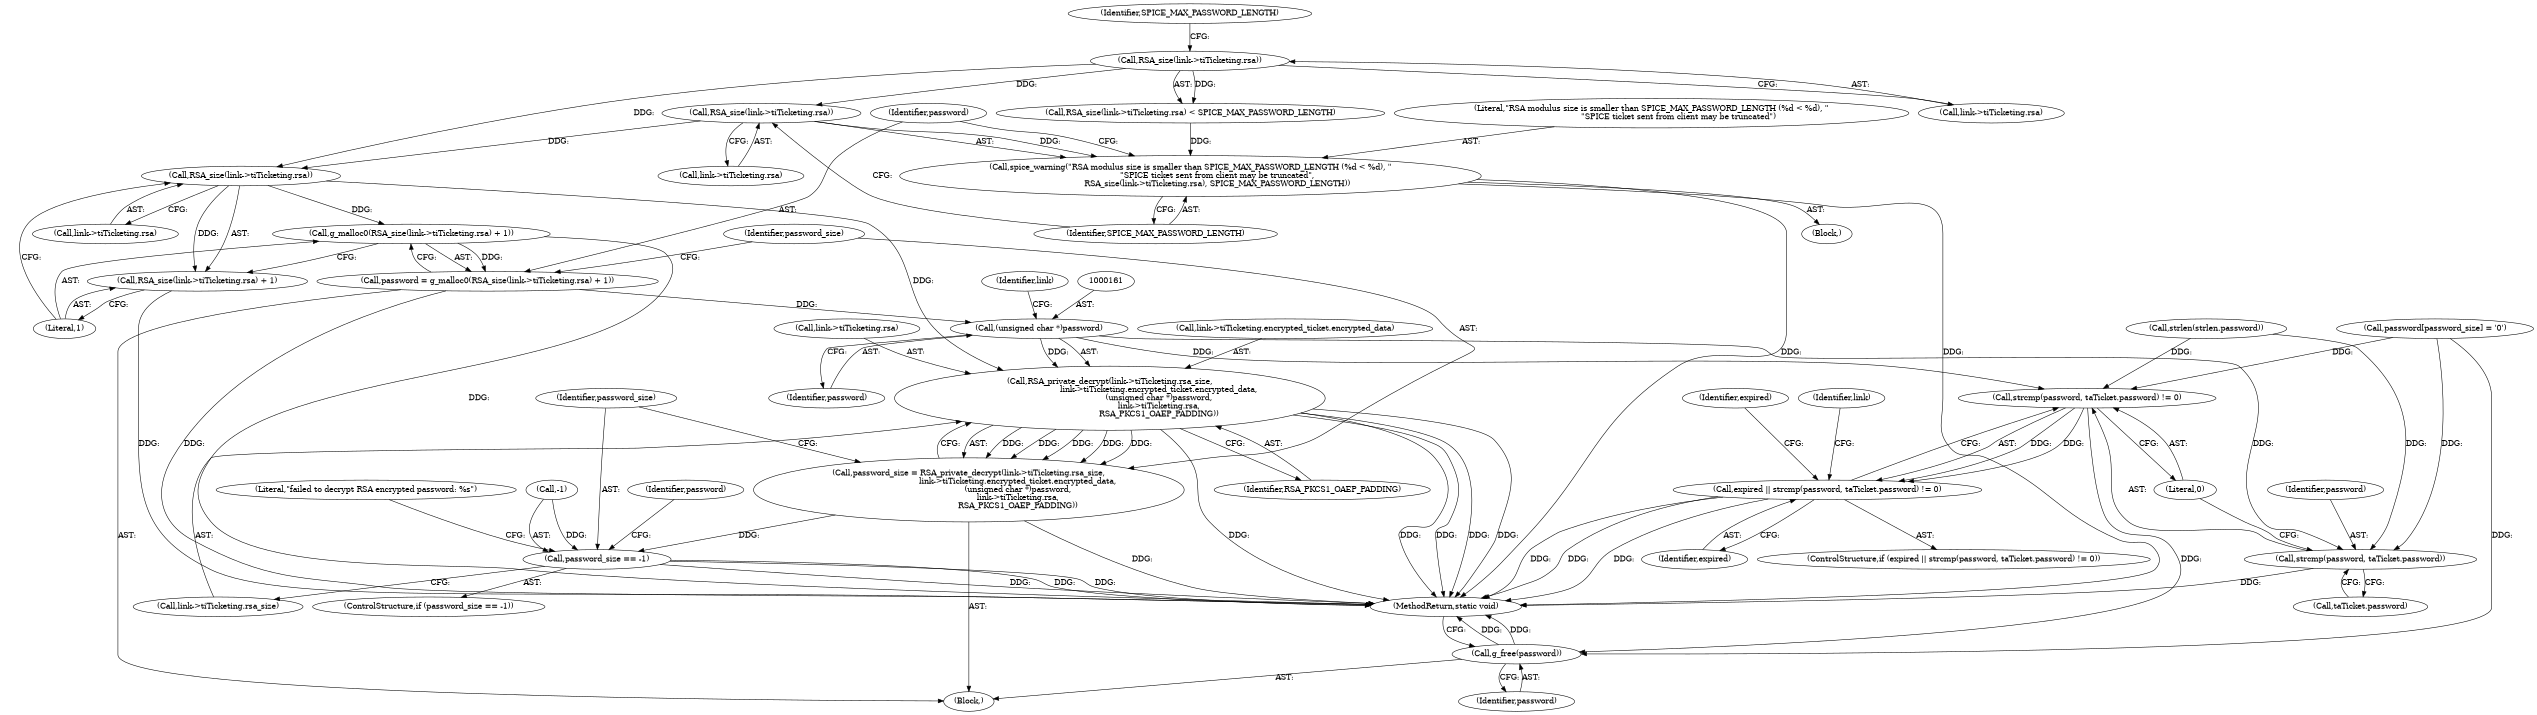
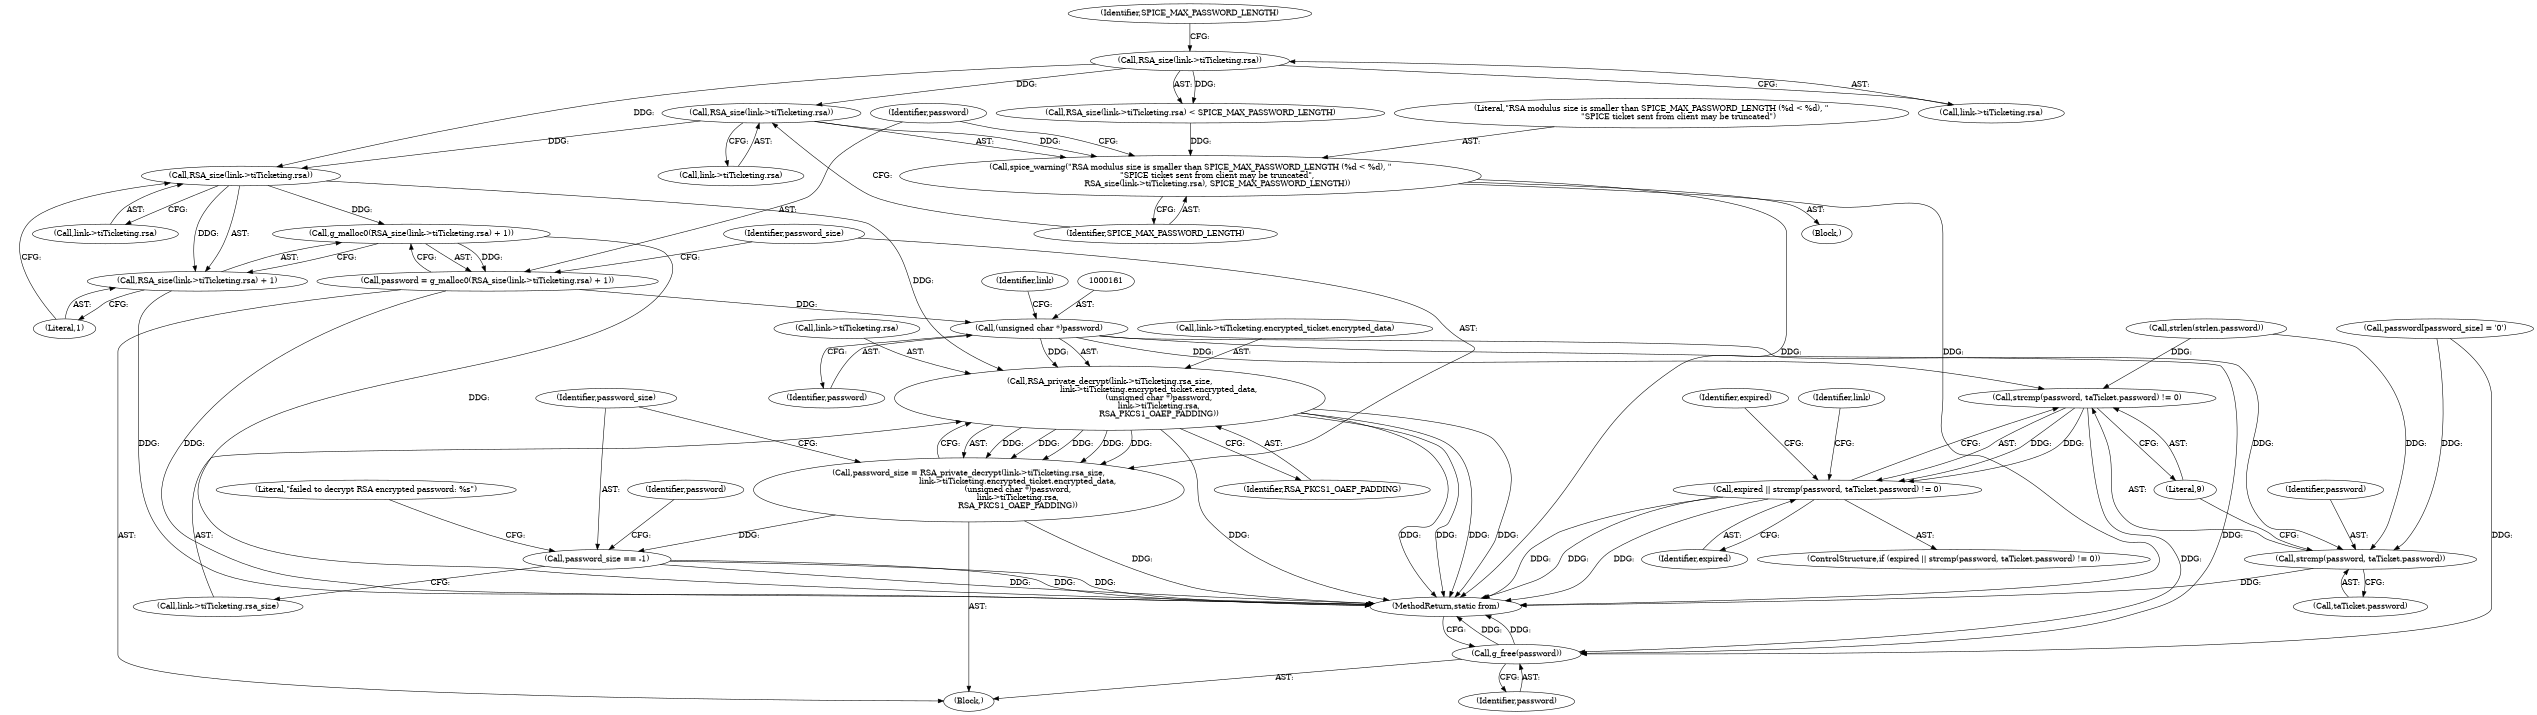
  digraph {
    n1 [label="(Call,RSA_size(link->tiTicketing.rsa))"]
    n2 [label="(Call,spice_warning(\"RSA modulus size is smaller than SPICE_MAX_PASSWORD_LENGTH (%d < %d), \"\n                      \"SPICE ticket sent from client may be truncated\",\n                      RSA_size(link->tiTicketing.rsa), SPICE_MAX_PASSWORD_LENGTH))"]
    n3 [label="(Call,RSA_size(link->tiTicketing.rsa))"]
    n4 [label="(Call,link->tiTicketing.rsa)"]
-   n5 [label="(MethodReturn,static void)"]
+   n5 [label="(MethodReturn,static from)"]
    n6 [label="(Block,)"]
    n7 [label="(Identifier,SPICE_MAX_PASSWORD_LENGTH)"]
    n8 [label="(Call,g_malloc0(RSA_size(link->tiTicketing.rsa) + 1))"]
    n9 [label="(Call,RSA_private_decrypt(link->tiTicketing.rsa_size,\n                                        link->tiTicketing.encrypted_ticket.encrypted_data,\n                                        (unsigned char *)password,\n                                        link->tiTicketing.rsa,\n                                        RSA_PKCS1_OAEP_PADDING))"]
    n10 [label="(Call,RSA_size(link->tiTicketing.rsa) + 1)"]
    n11 [label="(Call,link->tiTicketing.rsa)"]
    n12 [label="(Call,RSA_size(link->tiTicketing.rsa))"]
    n13 [label="(Call,link->tiTicketing.rsa)"]
    n14 [label="(Call,RSA_size(link->tiTicketing.rsa) < SPICE_MAX_PASSWORD_LENGTH)"]
    n15 [label="(Call,g_free(password))"]
    n16 [label="(Call,password = g_malloc0(RSA_size(link->tiTicketing.rsa) + 1))"]
    n17 [label="(Call,password_size = RSA_private_decrypt(link->tiTicketing.rsa_size,\n                                        link->tiTicketing.encrypted_ticket.encrypted_data,\n                                        (unsigned char *)password,\n                                        link->tiTicketing.rsa,\n                                        RSA_PKCS1_OAEP_PADDING))"]
    n18 [label="(Identifier,RSA_PKCS1_OAEP_PADDING)"]
    n19 [label="(Literal,1)"]
    n20 [label="(Call,(unsigned char *)password)"]
    n21 [label="(Block,)"]
    n22 [label="(Call,strcmp(password, taTicket.password) != 0)"]
    n23 [label="(Call,strcmp(password, taTicket.password))"]
    n24 [label="(Identifier,password)"]
    n25 [label="(Call,expired || strcmp(password, taTicket.password) != 0)"]
-   n26 [label="(Literal,0)"]
+   n26 [label="(Literal,9)"]
    n27 [label="(Call,taTicket.password)"]
    n28 [label="(Identifier,password)"]
    n29 [label="(Call,password_size == -1)"]
-   n30 [label="(ControlStructure,if (password_size == -1))"]
    n31 [label="(Call,link->tiTicketing.rsa_size)"]
-   n32 [label="(Call,-1)"]
    n33 [label="(Identifier,expired)"]
    n34 [label="(ControlStructure,if (expired || strcmp(password, taTicket.password) != 0))"]
    n35 [label="(Literal,\"RSA modulus size is smaller than SPICE_MAX_PASSWORD_LENGTH (%d < %d), \"\n                      \"SPICE ticket sent from client may be truncated\")"]
    n36 [label="(Identifier,expired)"]
    n37 [label="(Call,strlen(strlen.password))"]
    n38 [label="(Identifier,password_size)"]
    n39 [label="(Identifier,link)"]
    n40 [label="(Identifier,password)"]
    n41 [label="(Identifier,password_size)"]
    n42 [label="(Identifier,password)"]
    n43 [label="(Call,link->tiTicketing.encrypted_ticket.encrypted_data)"]
    n44 [label="(Call,link->tiTicketing.rsa)"]
    n45 [label="(Identifier,link)"]
    n46 [label="(Literal,\"failed to decrypt RSA encrypted password: %s\")"]
    n47 [label="(Identifier,password)"]
    n48 [label="(Identifier,SPICE_MAX_PASSWORD_LENGTH)"]
    n49 [label="(Call,password[password_size] = '\0')"]
    1000161
    n1 -> n2 [label="AST: "]
    n1 -> n2 [label="DDG: "]
    n1 -> n3 [label="DDG: "]
    n1 -> n4 [label="CFG: "]
    n2 -> n5 [label="DDG: "]
    n2 -> n5 [label="DDG: "]
    n2 -> n6 [label="AST: "]
    n2 -> n7 [label="CFG: "]
    n3 -> n8 [label="DDG: "]
    n3 -> n9 [label="DDG: "]
    n3 -> n10 [label="AST: "]
    n3 -> n10 [label="DDG: "]
    n3 -> n11 [label="CFG: "]
    n4 -> n1 [label="AST: "]
    n5 -> n15 [label="CFG: "]
    n7 -> n1 [label="CFG: "]
    n7 -> n2 [label="AST: "]
    n8 -> n5 [label="DDG: "]
    n8 -> n10 [label="CFG: "]
    n8 -> n16 [label="AST: "]
    n8 -> n16 [label="DDG: "]
    n9 -> n5 [label="DDG: "]
    n9 -> n5 [label="DDG: "]
    n9 -> n5 [label="DDG: "]
    n9 -> n5 [label="DDG: "]
    n9 -> n5 [label="DDG: "]
    n9 -> n17 [label="AST: "]
    n9 -> n17 [label="DDG: "]
    n9 -> n17 [label="DDG: "]
    n9 -> n17 [label="DDG: "]
    n9 -> n17 [label="DDG: "]
    n9 -> n17 [label="DDG: "]
    n9 -> n18 [label="CFG: "]
    n10 -> n5 [label="DDG: "]
-   n19 -> n8 [label="AST: "]
+   n10 -> n8 [label="AST: "]
    n10 -> n19 [label="CFG: "]
    n11 -> n3 [label="AST: "]
    n12 -> n1 [label="DDG: "]
    n12 -> n3 [label="DDG: "]
    n12 -> n13 [label="CFG: "]
    n12 -> n14 [label="AST: "]
    n12 -> n14 [label="DDG: "]
    n13 -> n12 [label="AST: "]
    n14 -> n2 [label="DDG: "]
    n15 -> n5 [label="DDG: "]
    n15 -> n5 [label="DDG: "]
    n15 -> n21 [label="AST: "]
    n15 -> n28 [label="CFG: "]
    n16 -> n5 [label="DDG: "]
    n16 -> n8 [label="CFG: "]
    n16 -> n20 [label="DDG: "]
    n16 -> n21 [label="AST: "]
    n17 -> n5 [label="DDG: "]
    n17 -> n9 [label="CFG: "]
    n17 -> n21 [label="AST: "]
    n17 -> n29 [label="DDG: "]
    n18 -> n9 [label="AST: "]
    n19 -> n3 [label="CFG: "]
    n19 -> n10 [label="AST: "]
    n20 -> n9 [label="AST: "]
    n20 -> n9 [label="DDG: "]
+   n20 -> n15 [label="DDG: "]
    n20 -> n22 [label="DDG: "]
    n20 -> n23 [label="DDG: "]
    n20 -> n24 [label="CFG: "]
    n22 -> n15 [label="DDG: "]
    n22 -> n25 [label="AST: "]
    n22 -> n25 [label="DDG: "]
    n22 -> n25 [label="DDG: "]
    n22 -> n26 [label="CFG: "]
    n23 -> n5 [label="DDG: "]
    n23 -> n22 [label="AST: "]
    n23 -> n27 [label="CFG: "]
    n24 -> n20 [label="AST: "]
    n25 -> n5 [label="DDG: "]
    n25 -> n5 [label="DDG: "]
    n25 -> n5 [label="DDG: "]
    n25 -> n22 [label="CFG: "]
    n25 -> n33 [label="CFG: "]
    n25 -> n34 [label="AST: "]
    n26 -> n22 [label="AST: "]
    n26 -> n23 [label="CFG: "]
-   n27 -> n23 [label="CFG: "]
+   n27 -> n23 [label="AST: "]
    n28 -> n15 [label="AST: "]
    n29 -> n5 [label="DDG: "]
    n29 -> n5 [label="DDG: "]
    n29 -> n5 [label="DDG: "]
-   n29 -> n30 [label="AST: "]
    n29 -> n31 [label="CFG: "]
    n31 -> n9 [label="AST: "]
-   n32 -> n29 [label="AST: "]
-   n32 -> n29 [label="DDG: "]
    n33 -> n25 [label="AST: "]
    n35 -> n2 [label="AST: "]
    n36 -> n25 [label="CFG: "]
    n37 -> n22 [label="DDG: "]
    n37 -> n23 [label="DDG: "]
    n38 -> n17 [label="CFG: "]
    n38 -> n29 [label="AST: "]
    n39 -> n20 [label="CFG: "]
    n40 -> n2 [label="CFG: "]
    n40 -> n16 [label="AST: "]
    n41 -> n16 [label="CFG: "]
    n41 -> n17 [label="AST: "]
    n42 -> n29 [label="CFG: "]
    n43 -> n9 [label="AST: "]
    n44 -> n9 [label="AST: "]
    n45 -> n25 [label="CFG: "]
    n46 -> n29 [label="CFG: "]
    n47 -> n23 [label="AST: "]
    n48 -> n12 [label="CFG: "]
    n49 -> n15 [label="DDG: "]
-   n49 -> n22 [label="DDG: "]
    n49 -> n23 [label="DDG: "]
    1000161 -> n20 [label="AST: "]
  }
